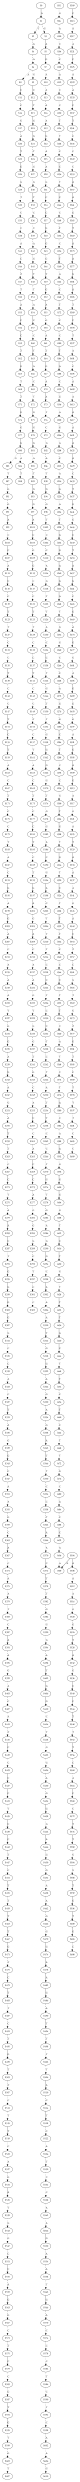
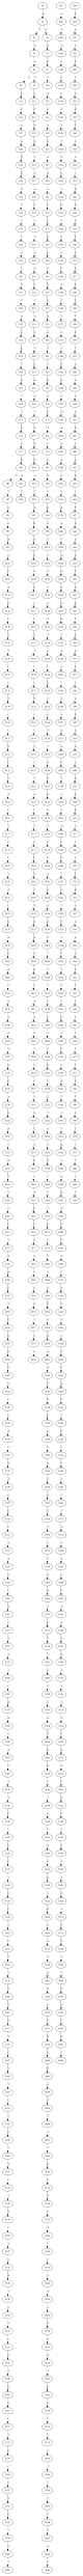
  strict digraph {
    fontname="EB Garamond"
    node [fontname="EB Garamond"]
    edge [fontname="EB Garamond" style=dotted]
    S0
    S1
    S2
    S3
    S4
    S5
    S6
    S7
    S8
    S9
    S10
    S11
    S12
    S13
    S14
    S15
    S16
    S17
    S18
    S19
    S20
    S21
    S22
    S23
    S24
    S25
    S26
    S27
    S28
    S29
    S30
    S31
    S32
    S33
    S34
    S35
    S36
    S37
    S38
    S39
    S40
    S41
    S42
    S43
    S44
    S45
    S46
    S47
    S48
    S49
    S50
    S51
    S52
    S53
    S54
    S55
    S56
    S57
    S58
    S59
    S60
    S61
    S62
    S63
    S64
    S65
    S66
    S67
    S68
    S69
    S70
    S71
    S72
    S73
    S74
    S75
    S76
    S77
    S78
    S79
    S80
    S81
    S82
    S83
    S84
    S85
    S86
    S87
    S88
    S89
    S90
    S91
    S93
    S94
    S95
    S92
    S96
    S97
    S98
    S99
    S100
    S101
    S102
    S103
    S104
    S105
    S106
    S107
    S108
    S109
    S110
    S111
    S112
    S113
    S114
    S115
    S116
    S117
    S118
    S119
    S120
    S121
    S122
    S123
    S124
    S125
    S126
    S127
    S128
    S129
    S130
    S131
    S132
    S133
    S134
    S135
    S136
    S137
    S138
    S139
    S140
    S141
    S142
    S143
    S144
    S145
    S146
    S147
    S148
    S149
    S150
    S151
    S152
    S153
    S154
    S155
    S156
    S157
    S158
    S159
    S160
    S161
    S162
    S163
    S164
    S165
    S166
    S167
    S168
    S169
    S170
    S171
    S172
    S173
    S174
    S175
    S176
    S177
    S178
    S179
    S180
    S181
    S182
    S183
    S184
    S185
    S186
    S187
    S188
    S189
    S190
    S191
    S192
    S193
    S194
    S195
    S196
    S197
    S198
    S199
    S200
    S201
    S202
    S203
    S204
    S205
    S206
    S207
    S208
    S209
    S210
    S211
    S212
    S213
    S214
    S215
    S216
    S217
    S218
    S219
    S220
    S221
    S222
    S223
    S224
    S225
    S226
    S227
    S228
    S229
    S230
    S231
    S232
    S233
    S234
    S235
    S236
    S237
    S238
    S239
    S240
    S241
    S242
    S243
    S244
    S245
    S246
    S247
    S248
    S249
    S250
    S251
    S252
    S253
    S254
    S255
    S256
    S257
    S258
    S259
    S260
    S261
    S262
    S263
    S264
    S265
    S266
    S267
    S268
    S269
    S270
    S271
    S272
    S273
    S274
    S275
    S276
    S277
    S278
    S279
    S280
    S281
    S282
    S283
    S284
    S285
    S286
    S287
    S288
    S289
    S290
    S291
    S292
    S293
    S294
    S295
    S296
    S297
    S298
    S299
    S300
    S301
    S302
    S303
    S304
    S305
    S306
    S307
    S308
    S310
    S311
    S312
    S309
    S313
    S314
    S315
    S316
    S317
    S318
    S319
    S320
    S321
    S322
    S323
    S324
    S325
    S326
    S327
    S328
    S329
    S330
    S331
    S332
    S333
    S334
    S335
    S336
    S337
    S338
    S339
    S340
    S341
    S342
    S343
    S344
    S345
    S346
    S347
    S348
    S349
    S350
    S351
    S352
    S353
    S354
    S355
    S356
    S357
    S358
    S359
    S360
    S361
    S362
    S363
    S364
    S365
    S366
    S367
    S368
    S369
    S370
    S371
    S372
    S373
    S374
    S375
    S376
    S377
    S378
    S379
    S380
    S381
    S382
    S383
    S384
    S385
    S386
    S387
    S388
    S389
    S390
    S391
    S392
    S393
    S394
    S395
    S396
    S397
    S398
    S399
    S400
    S401
    S402
    S403
    S404
    S405
    S406
    S407
    S408
    S409
    S410
    S411
    S412
    S413
    S414
    S415
    S416
    S417
    S418
    S419
    S420
    S421
    S422
    S423
    S424
    S425
    S426
    S427
    S428
    S429
    S430
    S431
    S432
    S433
    S434
    S435
    S436
    S437
    S438
    S439
    S440
    S441
    S442
    S443
    S444
    S445
    S446
    S447
    S448
    S449
    S450
    S451
    S452
    S453
    S454
    S455
    S456
    S457
    S458
    S459
    S460
    S461
    S462
    S463
    S464
    S465
    S466
    S467
    S468
    S469
    S470
    S471
    S472
    S473
    S474
    S475
    S476
    S477
    S478
    S479
    S480
    S481
    S482
    S483
    S484
    S485
    S486
    S487
    S488
    S489
    S490
    S491
    S492
    S493
    S494
    S495
    S496
    S497
    S498
    S499
    S500
    S501
    S502
    S503
    S504
    S505
    S506
    S507
    S508
    S509
    S510
    S511
    S512
    S513
    S514
    S515
    S516
    S517
    S518
    S519
    S520
    S521
    S522
    S523
    S524
    S525
    S526
    S527
    S528
    S529
    S530
    S531
    S532
    S533
    S534
    S535
    S536
    S537
    S538
    S539
    S540
    S541
    S542
    S543
    S544
    S545
    n547 [label=S846]
    S547
    S548
    S549
    S550
    S551
    S552
    S553
    S554
    S555
    S556
    S557
    S558
    S559
    S560
    S561
    S562
    S563
    S564
    S565
    S566
    S567
    S568
    S569
    S570
    S571
    S572
    S573
    S574
    S575
    S576
    S577
    S578
    S579
    S580
    S581
    S582
    S583
    S584
    S585
    S586
    S587
    S588
    S589
    S590
    S591
    S592
    S593
    S594
    S595
    S596
    S597
    S598
    S599
    S600
    S601
    S602
    S603
    S604
    S605
    S606
    S607
    S608
    S609
    S610
    S0 -> S1 [label=A style=solid]
    S1 -> S2 [label=T style=dashed]
    S1 -> S3 [label=G style=dashed]
    S2 -> S4 [label=G style=dashed]
    S3 -> S5 [label=A style=solid]
    S4 -> S6 [label=A style=dashed]
    S5 -> S7 [label=G style=solid]
    S6 -> S8 [label=A]
    S6 -> S9 [label=G]
    S7 -> S10 [label=A]
    S8 -> S11 [label=C style=solid]
    S9 -> S12 [label=C style=solid]
    S10 -> S13 [label=A]
    S11 -> S14 [label=C style=dashed]
    S12 -> S15 [label=T style=solid]
    S13 -> S16 [label=A style=dashed]
    S14 -> S17 [label=G]
    S15 -> S18 [label=G style=solid]
    S16 -> S19 [label=A]
    S17 -> S20 [label=A style=dashed]
    S18 -> S21 [label=G style=solid]
    S19 -> S22 [label=G style=solid]
    S20 -> S23 [label=T style=solid]
    S21 -> S24 [label=T style=dashed]
    S22 -> S25 [label=A]
    S23 -> S26 [label=G style=solid]
    S24 -> S27 [label=G style=dashed]
    S25 -> S28 [label=A style=dashed]
    S26 -> S29 [label=G]
    S27 -> S30 [label=G]
    S28 -> S31 [label=G]
    S29 -> S32 [label=T]
    S30 -> S33 [label=T style=solid]
    S31 -> S34 [label=C style=solid]
    S32 -> S35 [label=C]
    S33 -> S36 [label=C]
    S34 -> S37 [label=C style=solid]
    S35 -> S38 [label=C]
    S36 -> S39 [label=C]
    S37 -> S40 [label=G style=solid]
    S38 -> S41 [label=A]
    S39 -> S42 [label=A style=dashed]
    S40 -> S43 [label=G style=solid]
    S41 -> S44 [label=C style=dashed]
    S42 -> S45 [label=G style=dashed]
    S43 -> S46 [label=G style=dashed]
    S44 -> S47 [label=T style=dashed]
    S45 -> S48 [label=T style=solid]
    S46 -> S49 [label=T style=solid]
    S47 -> S50 [label=T]
    S48 -> S51 [label=T]
    S49 -> S52 [label=G style=solid]
    S50 -> S53 [label=A style=dashed]
    S51 -> S54 [label=A style=dashed]
    S52 -> S55 [label=A style=solid]
    S53 -> S56 [label=C style=solid]
    S54 -> S57 [label=C style=solid]
    S55 -> S58 [label=G style=dashed]
    S56 -> S59 [label=C style=solid]
    S57 -> S60 [label=C style=dashed]
    S58 -> S61 [label=A style=dashed]
    S59 -> S62 [label=T style=dashed]
    S60 -> S63 [label=T style=solid]
    S61 -> S64 [label=T style=dashed]
    S62 -> S65 [label=G style=solid]
    S63 -> S66 [label=A style=solid]
    S64 -> S67 [label=G style=solid]
    S65 -> S68 [label=T]
    S66 -> S69 [label=C style=dashed]
    S67 -> S70 [label=A style=dashed]
    S68 -> S71 [label=T style=dashed]
    S69 -> S72 [label=T]
    S70 -> S73 [label=A style=solid]
    S71 -> S74 [label=G style=solid]
    S72 -> S75 [label=G style=solid]
    S73 -> S76 [label=T]
    S74 -> S77 [label=G style=dashed]
    S75 -> S78 [label=G style=solid]
    S76 -> S79 [label=C]
    S77 -> S80 [label=G style=solid]
    S78 -> S81 [label=G style=solid]
    S79 -> S82 [label=G]
    S80 -> S83 [label=G]
    S80 -> S84 [label=A]
    S81 -> S85 [label=A]
    S82 -> S86 [label=A style=dashed]
    S83 -> S87 [label=T]
    S84 -> S88 [label=T style=dashed]
    S85 -> S89 [label=T style=dashed]
    S86 -> S90 [label=T]
    S87 -> S91 [label=G style=dashed]
    S89 -> S93 [label=G style=solid]
    S90 -> S94 [label=G style=solid]
    S91 -> S95 [label=G style=dashed]
    S93 -> S97 [label=G style=solid]
    S94 -> S98 [label=G style=dashed]
    S95 -> S99 [label=A style=solid]
    S92 -> S96 [label=G]
    S96 -> S100 [label=A]
    S97 -> S101 [label=A style=solid]
    S98 -> S102 [label=T style=dashed]
    S99 -> S103 [label=C]
    S100 -> S104 [label=C]
    S101 -> S105 [label=C style=solid]
    S102 -> S106 [label=C]
    S103 -> S107 [label=C style=solid]
    S104 -> S108 [label=C style=dashed]
    S105 -> S109 [label=G style=dashed]
    S106 -> S110 [label=C style=dashed]
    S107 -> S111 [label=A style=dashed]
    S108 -> S112 [label=A style=dashed]
    S109 -> S113 [label=G style=solid]
    S110 -> S114 [label=A]
    S111 -> S115 [label=C style=solid]
    S112 -> S116 [label=C]
    S113 -> S117 [label=C]
    S114 -> S118 [label=G]
    S115 -> S119 [label=C style=dashed]
    S116 -> S120 [label=C]
    S117 -> S121 [label=C style=dashed]
    S118 -> S122 [label=T]
    S119 -> S123 [label=T style=solid]
    S120 -> S124 [label=T style=dashed]
    S121 -> S125 [label=T style=solid]
    S122 -> S126 [label=T]
    S123 -> S127 [label=T]
    S124 -> S128 [label=T]
    S125 -> S129 [label=T]
    S126 -> S130 [label=A]
    S127 -> S131 [label=C style=dashed]
    S128 -> S132 [label=C style=dashed]
    S129 -> S133 [label=C]
    S130 -> S134 [label=C style=dashed]
    S131 -> S135 [label=C]
    S132 -> S136 [label=C style=solid]
    S133 -> S137 [label=C style=dashed]
    S134 -> S138 [label=C style=solid]
    S135 -> S139 [label=T style=solid]
    S136 -> S140 [label=T]
    S137 -> S141 [label=T style=solid]
    S138 -> S142 [label=T]
    S139 -> S143 [label=C]
    S140 -> S144 [label=C style=solid]
    S141 -> S145 [label=C]
    S142 -> S146 [label=G style=dashed]
    S143 -> S147 [label=C]
    S144 -> S148 [label=C]
    S145 -> S149 [label=C]
    S146 -> S150 [label=T style=dashed]
    S147 -> S151 [label=T style=solid]
    S148 -> S152 [label=T style=dashed]
    S149 -> S153 [label=T style=dashed]
    S150 -> S154 [label=T]
    S151 -> S155 [label=C style=solid]
    S152 -> S156 [label=C]
    S153 -> S157 [label=C]
    S154 -> S158 [label=G style=dashed]
    S155 -> S159 [label=T style=solid]
    S156 -> S160 [label=T style=solid]
    S157 -> S161 [label=T]
    S158 -> S162 [label=G style=solid]
    S159 -> S163 [label=A]
    S160 -> S164 [label=A]
    S161 -> S165 [label=A]
    S162 -> S166 [label=G style=solid]
    S163 -> S167 [label=C]
    S164 -> S168 [label=C style=dashed]
    S165 -> S169 [label=C style=dashed]
    S166 -> S170 [label=G]
    S167 -> S171 [label=T style=dashed]
    S168 -> S172 [label=T style=dashed]
    S169 -> S173 [label=T style=dashed]
    S170 -> S174 [label=T style=dashed]
    S171 -> S175 [label=C style=dashed]
    S172 -> S176 [label=C style=dashed]
    S173 -> S177 [label=C style=dashed]
    S174 -> S178 [label=G]
    S175 -> S179 [label=C]
    S176 -> S180 [label=C style=dashed]
    S177 -> S181 [label=C style=solid]
    S178 -> S182 [label=G style=dashed]
    S179 -> S183 [label=T]
    S180 -> S184 [label=T style=solid]
    S181 -> S185 [label=T style=solid]
    S182 -> S186 [label=A]
    S183 -> S187 [label=A]
    S184 -> S188 [label=A style=solid]
    S185 -> S189 [label=C style=dashed]
    S186 -> S190 [label=C style=solid]
    S187 -> S191 [label=C style=dashed]
    S188 -> S192 [label=C style=dashed]
    S189 -> S193 [label=T style=dashed]
    S190 -> S194 [label=G]
    S191 -> S195 [label=G style=solid]
    S192 -> S196 [label=G style=dashed]
    S193 -> S197 [label=G style=solid]
    S194 -> S198 [label=A style=solid]
    S195 -> S199 [label=A]
    S196 -> S200 [label=A]
    S197 -> S201 [label=A style=solid]
    S198 -> S202 [label=C style=dashed]
    S199 -> S203 [label=G style=solid]
    S200 -> S204 [label=G style=dashed]
    S201 -> S205 [label=G style=dashed]
    S202 -> S206 [label=T]
    S203 -> S207 [label=A style=dashed]
    S204 -> S208 [label=A]
    S205 -> S209 [label=A style=solid]
    S206 -> S210 [label=T]
    S207 -> S211 [label=C]
    S208 -> S212 [label=C style=dashed]
    S209 -> S213 [label=C style=dashed]
    S210 -> S214 [label=T]
    S211 -> S215 [label=A]
    S212 -> S216 [label=A]
    S213 -> S217 [label=A]
    S214 -> S218 [label=C style=dashed]
    S215 -> S219 [label=A style=dashed]
    S216 -> S220 [label=A style=solid]
    S217 -> S221 [label=A style=dashed]
    S218 -> S222 [label=C style=solid]
    S219 -> S223 [label=A]
    S220 -> S224 [label=A]
    S221 -> S225 [label=G]
    S222 -> S226 [label=T]
    S223 -> S227 [label=T]
    S224 -> S228 [label=T style=dashed]
    S225 -> S229 [label=T]
    S226 -> S230 [label=C style=dashed]
    S227 -> S231 [label=G style=dashed]
    S228 -> S232 [label=G style=solid]
    S229 -> S233 [label=G]
    S230 -> S234 [label=C style=solid]
    S231 -> S235 [label=G style=solid]
    S232 -> S236 [label=G style=solid]
    S233 -> S237 [label=G style=dashed]
    S234 -> S238 [label=T style=dashed]
    S235 -> S239 [label=A style=dashed]
    S236 -> S240 [label=A style=solid]
    S237 -> S241 [label=T style=dashed]
    S238 -> S242 [label=C style=dashed]
    S239 -> S243 [label=G style=solid]
    S240 -> S244 [label=G style=solid]
    S241 -> S245 [label=G style=dashed]
    S242 -> S246 [label=T]
    S243 -> S247 [label=A style=dashed]
    S244 -> S248 [label=A style=solid]
    S245 -> S249 [label=C style=dashed]
    S246 -> S250 [label=A]
    S247 -> S251 [label=G]
    S248 -> S252 [label=T]
    S249 -> S253 [label=A]
    S250 -> S254 [label=T style=dashed]
    S251 -> S255 [label=A style=dashed]
    S252 -> S256 [label=G]
    S253 -> S257 [label=C style=solid]
    S254 -> S258 [label=T style=solid]
    S255 -> S259 [label=T style=solid]
    S256 -> S260 [label=G]
    S257 -> S261 [label=C]
    S258 -> S262 [label=C]
    S259 -> S263 [label=T style=dashed]
    S260 -> S264 [label=C]
    S261 -> S265 [label=A style=dashed]
    S262 -> S266 [label=C]
    S263 -> S267 [label=C]
    S264 -> S268 [label=C style=dashed]
    S265 -> S269 [label=C style=solid]
    S266 -> S270 [label=T]
    S267 -> S271 [label=C style=solid]
    S268 -> S272 [label=A style=dashed]
    S269 -> S273 [label=C style=solid]
    S270 -> S274 [label=G style=solid]
    S271 -> S275 [label=T]
    S272 -> S276 [label=G style=dashed]
    S273 -> S277 [label=A style=dashed]
    S274 -> S278 [label=T]
    S275 -> S279 [label=A style=dashed]
    S276 -> S280 [label=G style=dashed]
    S277 -> S281 [label=G]
    S278 -> S282 [label=G style=dashed]
    S279 -> S283 [label=A style=solid]
    S280 -> S284 [label=C style=solid]
    S281 -> S285 [label=G style=dashed]
    S282 -> S286 [label=A]
    S283 -> S287 [label=C style=solid]
    S284 -> S288 [label=T style=dashed]
    S285 -> S289 [label=G]
    S286 -> S290 [label=G]
    S287 -> S291 [label=T]
    S288 -> S292 [label=C]
    S289 -> S293 [label=C style=dashed]
    S290 -> S294 [label=G style=solid]
    S291 -> S295 [label=G style=solid]
    S292 -> S296 [label=C style=dashed]
    S293 -> S297 [label=T]
    S294 -> S298 [label=C]
    S295 -> S299 [label=G style=solid]
    S296 -> S300 [label=G]
    S297 -> S301 [label=C style=dashed]
    S298 -> S302 [label=A style=solid]
    S299 -> S303 [label=G style=solid]
    S300 -> S304 [label=T style=solid]
    S301 -> S305 [label=C]
    S302 -> S306 [label=A]
    S303 -> S307 [label=G style=solid]
    S304 -> S308 [label=G style=solid]
    S306 -> S310 [label=A style=dashed]
    S307 -> S311 [label=G]
    S308 -> S312 [label=T]
    S310 -> S314 [label=T style=solid]
    S311 -> S315 [label=C]
    S312 -> S316 [label=G style=solid]
    S309 -> S313 [label=C style=solid]
    S313 -> S317 [label=A]
    S314 -> S318 [label=G style=dashed]
    S315 -> S319 [label=C style=dashed]
    S316 -> S320 [label=T]
    S317 -> S321 [label=A]
    S318 -> S322 [label=G style=solid]
    S319 -> S323 [label=A]
    S320 -> S324 [label=C style=solid]
    S321 -> S325 [label=C style=solid]
    S322 -> S326 [label=A style=dashed]
    S323 -> S327 [label=C]
    S324 -> S328 [label=T]
    S325 -> S329 [label=A]
    S326 -> S330 [label=G style=dashed]
    S327 -> S331 [label=T style=solid]
    S328 -> S332 [label=T style=solid]
    S329 -> S333 [label=A style=dashed]
    S330 -> S334 [label=A style=dashed]
    S331 -> S335 [label=A style=dashed]
    S332 -> S336 [label=T style=dashed]
    S333 -> S337 [label=C style=solid]
    S334 -> S338 [label=G style=dashed]
    S335 -> S339 [label=G]
    S336 -> S340 [label=C style=dashed]
    S337 -> S341 [label=T style=solid]
    S338 -> S342 [label=A style=solid]
    S339 -> S343 [label=G style=solid]
    S340 -> S344 [label=C style=dashed]
    S341 -> S345 [label=C style=dashed]
    S342 -> S346 [label=T style=solid]
    S343 -> S347 [label=C style=dashed]
    S344 -> S348 [label=C style=solid]
    S345 -> S349 [label=C]
    S346 -> S350 [label=T]
    S347 -> S351 [label=A]
    S348 -> S352 [label=T]
    S349 -> S353 [label=C]
    S350 -> S354 [label=C style=dashed]
    S351 -> S355 [label=A]
    S352 -> S356 [label=T style=solid]
    S353 -> S357 [label=A style=solid]
    S354 -> S358 [label=C style=dashed]
    S355 -> S359 [label=G style=dashed]
    S356 -> S360 [label=C]
    S357 -> S361 [label=A style=solid]
    S358 -> S362 [label=T style=dashed]
    S359 -> S363 [label=C style=dashed]
    S360 -> S364 [label=A style=dashed]
    S361 -> S365 [label=G style=dashed]
    S362 -> S366 [label=A style=solid]
    S363 -> S367 [label=A style=solid]
    S364 -> S368 [label=T]
    S365 -> S369 [label=T style=solid]
    S366 -> S370 [label=A]
    S367 -> S371 [label=C]
    S368 -> S372 [label=C]
    S369 -> S373 [label=A style=solid]
    S370 -> S374 [label=C style=solid]
    S371 -> S375 [label=A style=dashed]
    S372 -> S376 [label=T]
    S373 -> S377 [label=A style=solid]
    S374 -> S378 [label=T style=solid]
    S375 -> S379 [label=A]
    S376 -> S380 [label=A style=solid]
    S377 -> S381 [label=G style=solid]
    S378 -> S382 [label=T style=dashed]
    S379 -> S383 [label=T]
    S380 -> S384 [label=C]
    S381 -> S385 [label=A style=solid]
    S382 -> S386 [label=G style=dashed]
    S383 -> S387 [label=C]
    S384 -> S388 [label=A]
    S385 -> S389 [label=T style=dashed]
    S386 -> S390 [label=G]
    S387 -> S391 [label=A style=solid]
    S388 -> S392 [label=A style=solid]
    S389 -> S393 [label=C style=solid]
    S390 -> S394 [label=G]
    S391 -> S395 [label=A style=dashed]
    S392 -> S396 [label=G]
    S393 -> S397 [label=T style=dashed]
    S394 -> S398 [label=A style=dashed]
    S395 -> S399 [label=G]
    S396 -> S400 [label=G style=solid]
    S397 -> S401 [label=A]
    S398 -> S402 [label=T style=solid]
    S399 -> S403 [label=A]
    S400 -> S404 [label=G style=solid]
    S401 -> S405 [label=C style=dashed]
    S402 -> S406 [label=G style=solid]
    S403 -> S407 [label=C style=dashed]
    S404 -> S408 [label=G]
    S405 -> S409 [label=A style=dashed]
    S406 -> S410 [label=G style=solid]
    S407 -> S411 [label=A]
    S408 -> S412 [label=T style=dashed]
    S409 -> S413 [label=A]
    S410 -> S414 [label=C]
    S411 -> S415 [label=T style=dashed]
    S412 -> S416 [label=C style=solid]
    S413 -> S417 [label=A style=solid]
    S414 -> S418 [label=T]
    S415 -> S419 [label=C style=solid]
    S416 -> S420 [label=T style=solid]
    S417 -> S421 [label=A style=dashed]
    S418 -> S422 [label=G]
    S419 -> S423 [label=C]
    S420 -> S424 [label=G]
    S421 -> S425 [label=A style=solid]
    S422 -> S426 [label=G]
    S423 -> S427 [label=C style=solid]
    S424 -> S428 [label=T]
    S425 -> S429 [label=A style=solid]
    S426 -> S430 [label=A style=dashed]
    S427 -> S431 [label=C style=solid]
    S428 -> S432 [label=T style=solid]
    S429 -> S433 [label=C style=dashed]
    S430 -> S434 [label=G style=dashed]
    S431 -> S435 [label=T]
    S432 -> S436 [label=T style=solid]
    S433 -> S437 [label=T style=solid]
    S434 -> S438 [label=G style=solid]
    S435 -> S439 [label=C style=solid]
    S436 -> S440 [label=A style=solid]
    S437 -> S441 [label=G style=solid]
    S438 -> S442 [label=G]
    S439 -> S443 [label=C style=solid]
    S440 -> S444 [label=C style=solid]
    S441 -> S445 [label=G style=dashed]
    S442 -> S446 [label=A style=solid]
    S443 -> S447 [label=T style=dashed]
    S444 -> S448 [label=T]
    S445 -> S449 [label=C style=solid]
    S446 -> S450 [label=G style=dashed]
    S447 -> S451 [label=C style=dashed]
    S448 -> S452 [label=T style=solid]
    S449 -> S453 [label=T style=solid]
    S450 -> S454 [label=G style=dashed]
    S451 -> S455 [label=T style=solid]
    S452 -> S456 [label=C style=dashed]
    S453 -> S457 [label=A style=solid]
    S454 -> S458 [label=A]
    S455 -> S459 [label=T style=dashed]
    S456 -> S460 [label=T style=solid]
    S457 -> S461 [label=G style=solid]
    S458 -> S462 [label=A style=dashed]
    S459 -> S463 [label=T style=solid]
    S460 -> S464 [label=C style=dashed]
    S461 -> S465 [label=C style=dashed]
    S462 -> S466 [label=G style=dashed]
    S463 -> S467 [label=T style=solid]
    S464 -> S468 [label=T]
    S465 -> S469 [label=G style=solid]
    S466 -> S470 [label=G style=dashed]
    S467 -> S471 [label=G style=solid]
    S468 -> S472 [label=T]
    S469 -> S473 [label=A style=dashed]
    S470 -> S474 [label=G style=solid]
    S471 -> S475 [label=T style=dashed]
    S472 -> S476 [label=G style=dashed]
    S473 -> S477 [label=G style=solid]
    S474 -> S478 [label=A style=solid]
    S475 -> S479 [label=C style=solid]
    S476 -> S480 [label=C]
    S477 -> S481 [label=G]
    S478 -> S482 [label=A style=solid]
    S479 -> S483 [label=T style=solid]
    S480 -> S484 [label=A style=dashed]
    S481 -> S485 [label=A]
    S482 -> S486 [label=G style=solid]
    S483 -> S487 [label=T]
    S484 -> S488 [label=C style=dashed]
    S485 -> S489 [label=G style=solid]
    S486 -> S490 [label=A style=dashed]
    S487 -> S491 [label=C style=dashed]
    S488 -> S492 [label=C style=solid]
    S489 -> S493 [label=G style=dashed]
    S490 -> S494 [label=T style=solid]
    S491 -> S495 [label=T style=dashed]
    S492 -> S496 [label=A]
    S493 -> S497 [label=G style=dashed]
    S494 -> S498 [label=T style=dashed]
    S495 -> S499 [label=G style=solid]
    S496 -> S500 [label=A]
    S497 -> S501 [label=A]
    S498 -> S502 [label=T]
    S499 -> S503 [label=T style=dashed]
-   S504 -> S500 [label=A style=solid]
+   S500 -> S504 [label=A style=solid]
    S501 -> S505 [label=G style=solid]
    S502 -> S506 [label=T]
    S503 -> S507 [label=T style=dashed]
    S504 -> S508 [label=A style=solid]
    S505 -> S509 [label=A style=solid]
    S506 -> S510 [label=A style=solid]
    S507 -> S511 [label=C]
    S508 -> S512 [label=A]
    S509 -> S513 [label=G style=solid]
    S510 -> S514 [label=C style=dashed]
    S511 -> S515 [label=T]
    S512 -> S516 [label=A]
    S513 -> S517 [label=A]
    S514 -> S518 [label=T style=solid]
    S515 -> S519 [label=T style=solid]
    S516 -> S520 [label=G]
    S517 -> S521 [label=G]
    S518 -> S522 [label=C style=dashed]
    S519 -> S523 [label=C]
    S520 -> S524 [label=G style=dashed]
    S521 -> S525 [label=A]
    S522 -> S526 [label=A]
    S523 -> S527 [label=A]
    S524 -> S528 [label=T style=solid]
    S525 -> S529 [label=T style=solid]
    S526 -> S530 [label=T style=dashed]
    S527 -> S531 [label=G style=dashed]
    S528 -> S532 [label=A style=solid]
    S529 -> S533 [label=A style=solid]
    S530 -> S534 [label=C]
    S531 -> S535 [label=A style=solid]
    S532 -> S536 [label=G style=dashed]
    S533 -> S537 [label=A style=dashed]
    S534 -> S538 [label=C]
    S535 -> S539 [label=T]
    S536 -> S540 [label=C style=solid]
    S537 -> S541 [label=A]
    S538 -> S542 [label=A]
    S539 -> S543 [label=G]
    S540 -> S544 [label=C style=solid]
    S541 -> S545 [label=G]
    S542 -> n547 [label=A]
    S543 -> S547 [label=G]
    S544 -> S548 [label=T style=solid]
    S545 -> S549 [label=A style=dashed]
    n547 -> S550 [label=G style=solid]
    S547 -> S551 [label=C style=dashed]
    S548 -> S552 [label=T]
    S549 -> S553 [label=C style=solid]
    S550 -> S554 [label=A style=dashed]
    S551 -> S555 [label=C style=solid]
    S552 -> S556 [label=T style=solid]
    S553 -> S557 [label=T style=dashed]
    S554 -> S558 [label=A style=dashed]
    S555 -> S559 [label=A style=dashed]
    S556 -> S560 [label=C style=dashed]
    S557 -> S561 [label=C style=dashed]
    S558 -> S562 [label=T]
    S559 -> S563 [label=G style=solid]
    S560 -> S564 [label=A]
    S561 -> S565 [label=G]
    S562 -> S566 [label=G style=solid]
    S563 -> S567 [label=G style=dashed]
    S564 -> S568 [label=C style=solid]
    S565 -> S569 [label=T]
    S566 -> S570 [label=A style=dashed]
    S567 -> S571 [label=C]
    S568 -> S572 [label=C]
    S569 -> S573 [label=G]
    S570 -> S574 [label=C style=dashed]
    S571 -> S575 [label=T style=dashed]
    S572 -> S576 [label=T style=solid]
    S573 -> S577 [label=T style=dashed]
    S574 -> S578 [label=C style=dashed]
    S575 -> S579 [label=C style=solid]
    S576 -> S580 [label=T style=solid]
    S577 -> S581 [label=G style=solid]
    S578 -> S582 [label=C]
    S579 -> S583 [label=C]
    S580 -> S584 [label=G]
    S581 -> S585 [label=T style=dashed]
    S582 -> S586 [label=T]
    S583 -> S587 [label=G style=dashed]
    S584 -> S588 [label=G]
    S585 -> S589 [label=C style=dashed]
    S586 -> S590 [label=C]
    S587 -> S591 [label=T style=solid]
    S588 -> S592 [label=T style=solid]
    S589 -> S593 [label=T style=dashed]
    S590 -> S594 [label=T]
    S591 -> S595 [label=G style=solid]
    S592 -> S596 [label=G style=solid]
    S593 -> S597 [label=T]
    S594 -> S598 [label=C style=dashed]
    S595 -> S599 [label=T]
    S596 -> S600 [label=T style=solid]
    S597 -> S601 [label=T]
    S598 -> S602 [label=A style=dashed]
    S599 -> S603 [label=G style=dashed]
    S600 -> S604 [label=G style=solid]
    S601 -> S605 [label=C]
    S602 -> S606 [label=A]
    S603 -> S607 [label=T]
    S604 -> S608 [label=C style=dashed]
    S605 -> S609 [label=C]
    S606 -> S610 [label=G style=dashed]
  }
